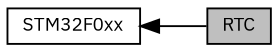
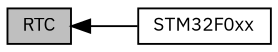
  digraph {
    rankdir=LR
    fontname="IBM Plex Sans"
    node [color=black fontname="IBM Plex Sans" fontsize=10 shape=record style=filled]
    n1 [fillcolor=grey75 fontcolor=black height=0.2 label=RTC width=0.4]
    n2 [fillcolor=white height=0.2 label=STM32F0xx width=0.4]
-   n2 -> n1 [dir=back fontname="IBM Plex Sans" fontsize=10 labelfontname=Helvetica labelfontsize=10 shape=plaintext style=solid]
+   n1 -> n2 [dir=back fontname="IBM Plex Sans" fontsize=10 labelfontname=Helvetica labelfontsize=10 shape=plaintext style=solid]
  }
